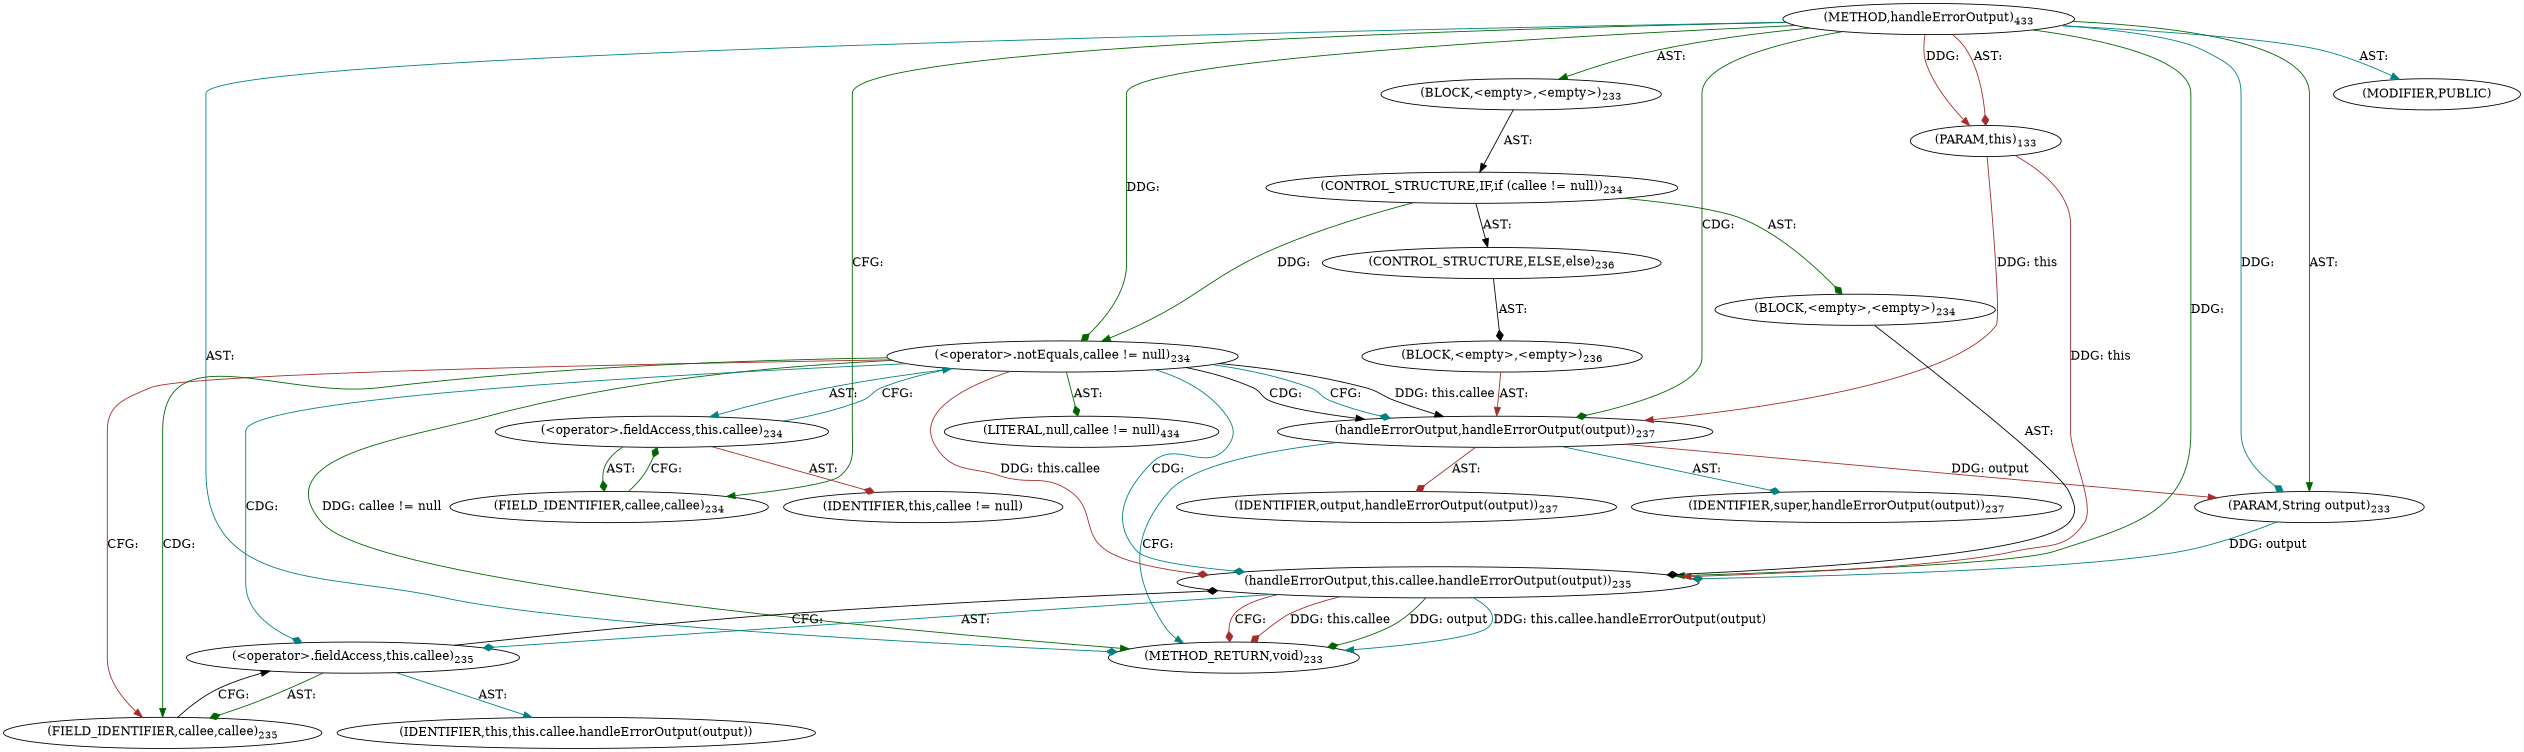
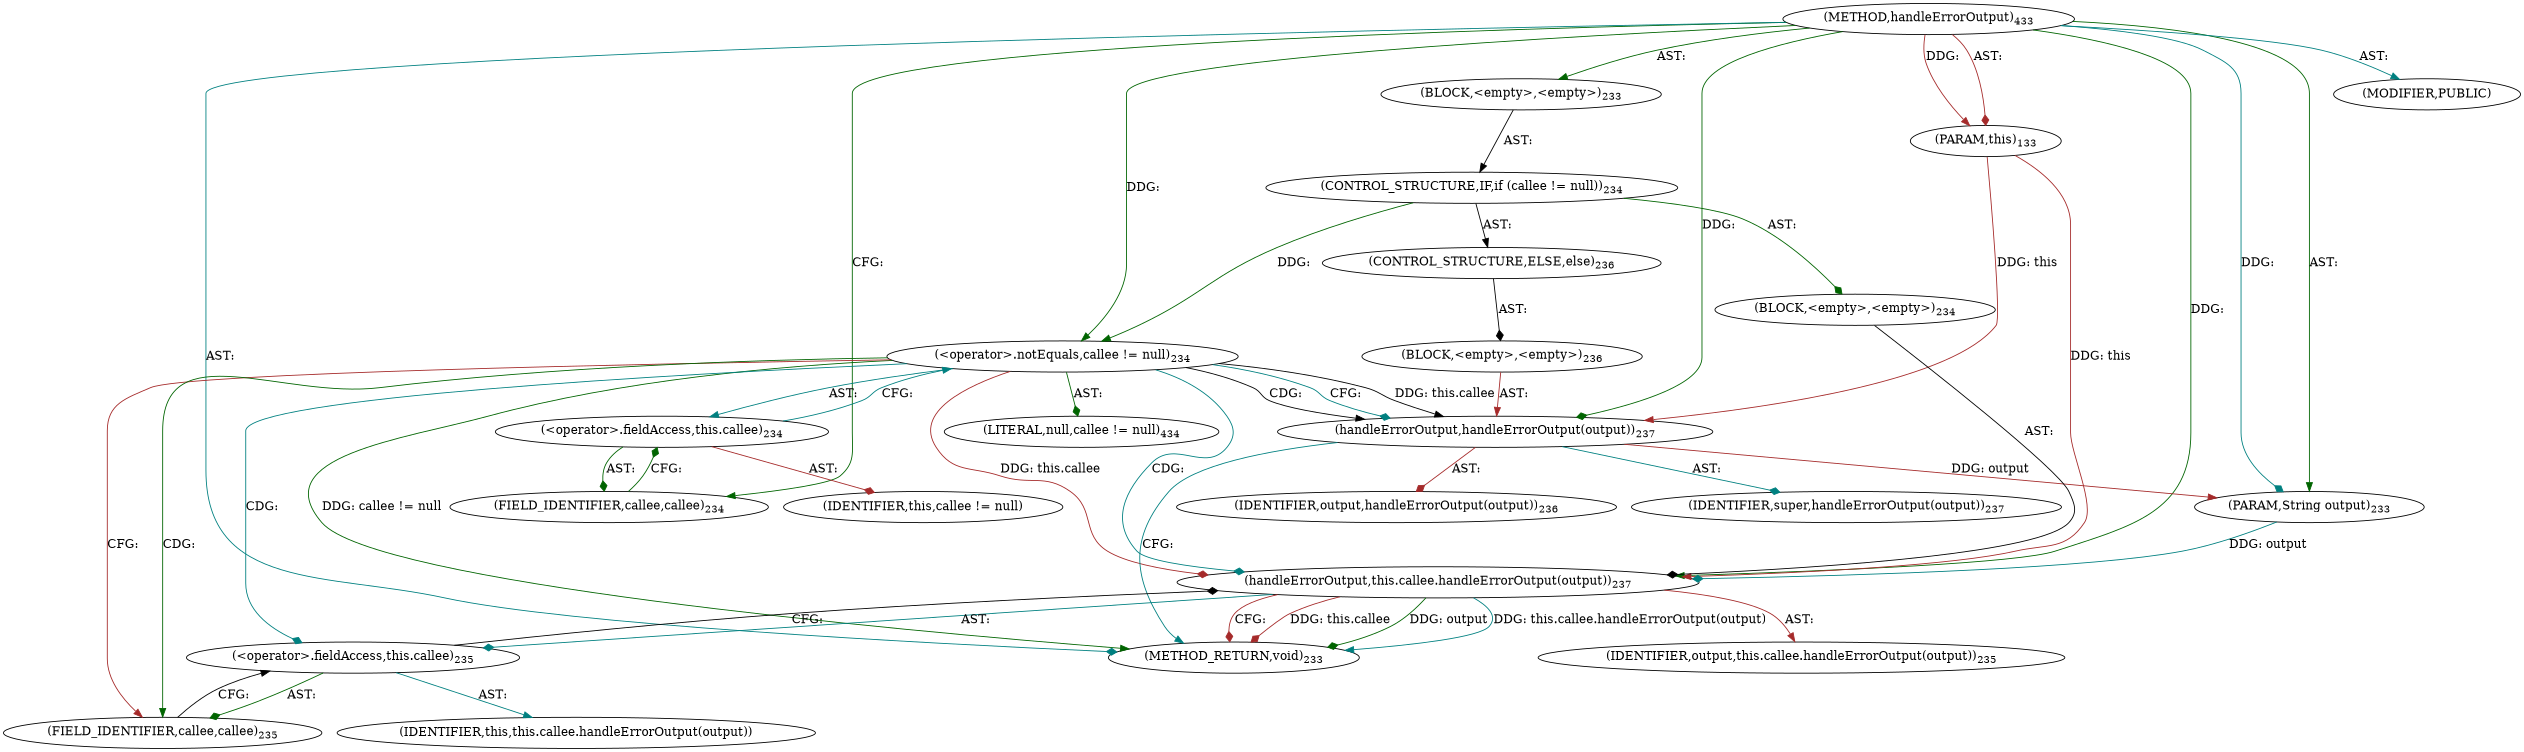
  digraph {
    edge [arrowhead=normal color=darkgreen]
    n1 [label=<(METHOD,handleErrorOutput)<SUB>433</SUB>>]
    n2 [label=<(PARAM,this)<SUB>133</SUB>>]
    n3 [label=<(PARAM,String output)<SUB>233</SUB>>]
    n4 [label=<(BLOCK,&lt;empty&gt;,&lt;empty&gt;)<SUB>233</SUB>>]
    n5 [label=<(&lt;operator&gt;.notEquals,callee != null)<SUB>234</SUB>>]
    n6 [label=<(FIELD_IDENTIFIER,callee,callee)<SUB>234</SUB>>]
-   n7 [label=<(handleErrorOutput,this.callee.handleErrorOutput(output))<SUB>235</SUB>>]
+   n7 [label=<(handleErrorOutput,this.callee.handleErrorOutput(output))<SUB>237</SUB>>]
    n8 [label=<(handleErrorOutput,handleErrorOutput(output))<SUB>237</SUB>>]
    n9 [label=<(MODIFIER,PUBLIC)>]
    n10 [label=<(METHOD_RETURN,void)<SUB>233</SUB>>]
    n11 [label=<(CONTROL_STRUCTURE,IF,if (callee != null))<SUB>234</SUB>>]
    n12 [label=<(&lt;operator&gt;.fieldAccess,this.callee)<SUB>234</SUB>>]
    n13 [label=<(LITERAL,null,callee != null)<SUB>434</SUB>>]
    n14 [label=<(&lt;operator&gt;.fieldAccess,this.callee)<SUB>235</SUB>>]
    n15 [label=<(FIELD_IDENTIFIER,callee,callee)<SUB>235</SUB>>]
+   n16 [label=<(IDENTIFIER,output,this.callee.handleErrorOutput(output))<SUB>235</SUB>>]
    n17 [label=<(IDENTIFIER,super,handleErrorOutput(output))<SUB>237</SUB>>]
-   n18 [label=<(IDENTIFIER,output,handleErrorOutput(output))<SUB>237</SUB>>]
+   n18 [label=<(IDENTIFIER,output,handleErrorOutput(output))<SUB>236</SUB>>]
    n19 [label=<(BLOCK,&lt;empty&gt;,&lt;empty&gt;)<SUB>234</SUB>>]
    n20 [label=<(CONTROL_STRUCTURE,ELSE,else)<SUB>236</SUB>>]
    n21 [label=<(BLOCK,&lt;empty&gt;,&lt;empty&gt;)<SUB>236</SUB>>]
    n22 [label=<(IDENTIFIER,this,callee != null)>]
    n23 [label=<(IDENTIFIER,this,this.callee.handleErrorOutput(output))>]
    n1 -> n2 [arrowhead=diamond color=brown label="AST: "]
    n1 -> n2 [color=brown label="DDG: "]
    n1 -> n3 [label="AST: "]
    n1 -> n3 [arrowhead=diamond color=teal label="DDG: "]
    n1 -> n4 [label="AST: "]
-   n1 -> n5 [arrowhead=diamond label="DDG: "]
+   n1 -> n5 [label="DDG: "]
    n1 -> n6 [label="CFG: "]
    n1 -> n7 [label="DDG: "]
-   n1 -> n8 [arrowhead=diamond label="CDG: "]
+   n1 -> n8 [arrowhead=diamond label="DDG: "]
    n1 -> n9 [color=teal label="AST: "]
    n1 -> n10 [arrowhead=diamond color=teal label="AST: "]
    n2 -> n7 [color=brown label="DDG: this"]
    n2 -> n8 [color=brown label="DDG: this"]
    n3 -> n7 [arrowhead=diamond color=teal label="DDG: output"]
    n4 -> n11 [color=black label="AST: "]
    n5 -> n7 [arrowhead=diamond color=brown label="DDG: this.callee"]
    n5 -> n7 [arrowhead=diamond color=teal label="CDG: "]
    n5 -> n8 [arrowhead=diamond color=teal label="CFG: "]
    n5 -> n8 [color=black label="DDG: this.callee"]
    n5 -> n8 [color=black label="CDG: "]
    n5 -> n10 [label="DDG: callee != null"]
    n5 -> n12 [color=teal label="AST: "]
    n5 -> n13 [arrowhead=diamond label="AST: "]
    n5 -> n14 [arrowhead=diamond color=teal label="CDG: "]
    n5 -> n15 [color=brown label="CFG: "]
    n5 -> n15 [label="CDG: "]
    n6 -> n12 [arrowhead=diamond label="CFG: "]
    n7 -> n10 [arrowhead=diamond color=brown label="CFG: "]
    n7 -> n10 [arrowhead=diamond color=brown label="DDG: this.callee"]
    n7 -> n10 [arrowhead=diamond label="DDG: output"]
    n7 -> n10 [color=teal label="DDG: this.callee.handleErrorOutput(output)"]
    n7 -> n14 [arrowhead=diamond color=teal label="AST: "]
+   n7 -> n16 [color=brown label="AST: "]
    n8 -> n3 [color=brown label="DDG: output"]
    n8 -> n10 [color=teal label="CFG: "]
    n8 -> n17 [arrowhead=diamond color=teal label="AST: "]
    n8 -> n18 [arrowhead=diamond color=brown label="AST: "]
    n11 -> n5 [label="DDG: "]
    n11 -> n19 [arrowhead=diamond label="AST: "]
    n11 -> n20 [color=black label="AST: "]
    n12 -> n5 [color=teal label="CFG: "]
    n12 -> n6 [arrowhead=diamond label="AST: "]
    n12 -> n22 [arrowhead=diamond color=brown label="AST: "]
    n14 -> n7 [arrowhead=diamond color=black label="CFG: "]
    n14 -> n15 [arrowhead=diamond label="AST: "]
    n14 -> n23 [color=teal label="AST: "]
    n15 -> n14 [color=black label="CFG: "]
    n19 -> n7 [arrowhead=diamond color=black label="AST: "]
    n20 -> n21 [arrowhead=diamond color=black label="AST: "]
    n21 -> n8 [color=brown label="AST: "]
  }
